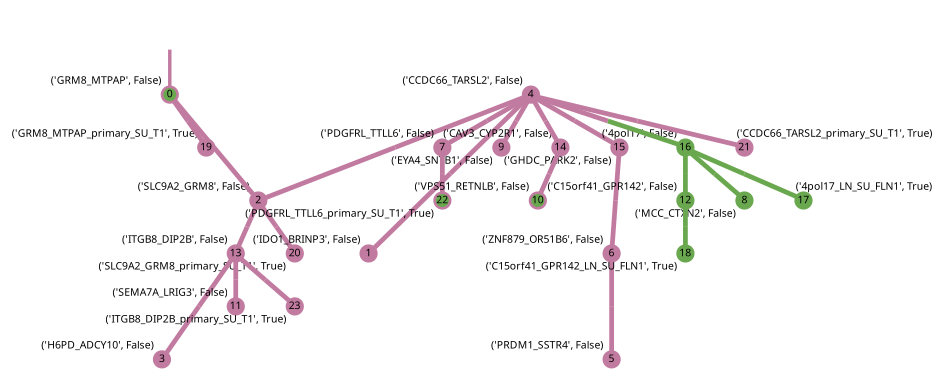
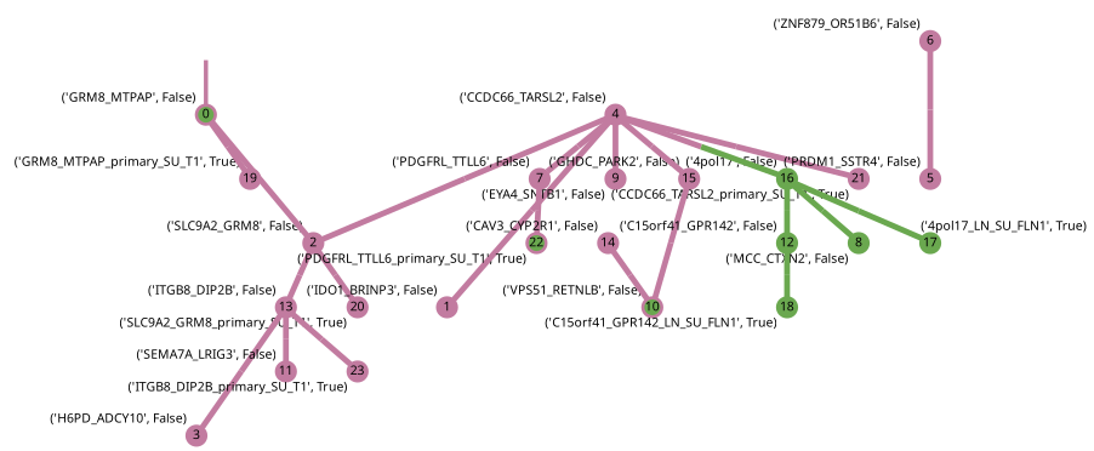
  strict digraph {
    fontname="Noto Sans"
    forcelabels=true
    nodesep=0.7
    rankdir=TB
    ranksep=0.6
    splines=false
    node [color="#c27ba0ff" fillcolor="#c27ba0ff" fixedsize=true fontname="Noto Sans" fontsize="12pt" penwidth=3 shape=circle style=filled xlabel="('GRM8_MTPAP', False)"]
    edge [arrowsize=0 color="#c27ba0ff;0.5:#c27ba0ff" fontname="Noto Sans" minlen=1.263157844543457 penwidth=5.5 style=solid]
    0 [fillcolor="#6aa84fff" height=0.25]
    2 [height=0.25 xlabel="('SLC9A2_GRM8', False)"]
    19 [height=0.25 xlabel="('GRM8_MTPAP_primary_SU_T1', True)"]
    13 [height=0.25 xlabel="('ITGB8_DIP2B', False)"]
    20 [height=0.25 xlabel="('SLC9A2_GRM8_primary_SU_T1', True)"]
    4 [height=0.25 xlabel="('CCDC66_TARSL2', False)"]
    1 [height=0.25 xlabel="('IDO1_BRINP3', False)"]
    7 [height=0.25 xlabel="('PDGFRL_TTLL6', False)"]
    9 [height=0.25 xlabel="('EYA4_SNTB1', False)"]
    14 [height=0.25 xlabel="('CAV3_CYP2R1', False)"]
    15 [height=0.25 xlabel="('GHDC_PARK2', False)"]
    16 [color="#6aa84fff" fillcolor="#6aa84fff" height=0.25 xlabel="('4pol17', False)"]
    21 [height=0.25 xlabel="('CCDC66_TARSL2_primary_SU_T1', True)"]
    3 [height=0.25 xlabel="('H6PD_ADCY10', False)"]
    11 [height=0.25 xlabel="('SEMA7A_LRIG3', False)"]
    23 [height=0.25 xlabel="('ITGB8_DIP2B_primary_SU_T1', True)"]
    22 [fillcolor="#6aa84fff" height=0.25 xlabel="('PDGFRL_TTLL6_primary_SU_T1', True)"]
    10 [fillcolor="#6aa84fff" height=0.25 xlabel="('VPS51_RETNLB', False)"]
    6 [height=0.25 xlabel="('ZNF879_OR51B6', False)"]
    12 [color="#6aa84fff" fillcolor="#6aa84fff" height=0.25 xlabel="('C15orf41_GPR142', False)"]
    8 [color="#6aa84fff" fillcolor="#6aa84fff" height=0.25 xlabel="('MCC_CTXN2', False)"]
    17 [color="#6aa84fff" fillcolor="#6aa84fff" height=0.25 xlabel="('4pol17_LN_SU_FLN1', True)"]
    5 [height=0.25 xlabel="('PRDM1_SSTR4', False)"]
    18 [color="#6aa84fff" fillcolor="#6aa84fff" height=0.25 xlabel="('C15orf41_GPR142_LN_SU_FLN1', True)"]
    normal [style=invis color="" fillcolor="" fixedsize="" fontsize="" shape=""]
    0 -> 2 [minlen=2.263157844543457]
    0 -> 19
    2 -> 13 [minlen=1.736842155456543]
    2 -> 20
    13 -> 3 [minlen=2.1578948497772217]
    13 -> 11 [minlen=1.8421052694320679]
    13 -> 23
    4 -> 2 [minlen=2.1578948497772217]
    4 -> 1 [minlen=3.0]
    4 -> 7 [minlen=1.8421052694320679]
    4 -> 9 [minlen=1.8421052694320679]
-   4 -> 14 [minlen=1.6315789222717285]
    4 -> 15 [minlen=1.5263158082962036]
    4 -> 16 [color="#c27ba0ff;0.5:#6aa84fff"]
    4 -> 21
    7 -> 22
    14 -> 10 [minlen=1.8421052694320679]
-   15 -> 6 [minlen=2.0526316165924072]
+   15 -> 10 [minlen=2.0526316165924072]
    16 -> 12 [color="#6aa84fff;0.5:#6aa84fff" minlen=1.736842155456543]
    16 -> 8 [color="#6aa84fff;0.5:#6aa84fff" minlen=1.8421052694320679]
    16 -> 17 [color="#6aa84fff;0.5:#6aa84fff"]
    6 -> 5 [minlen=2.0526316165924072]
    12 -> 18 [color="#6aa84fff;0.5:#6aa84fff"]
    normal -> 0 [color="#c27ba0ff" penwidth=4 minlen=""]
  }
